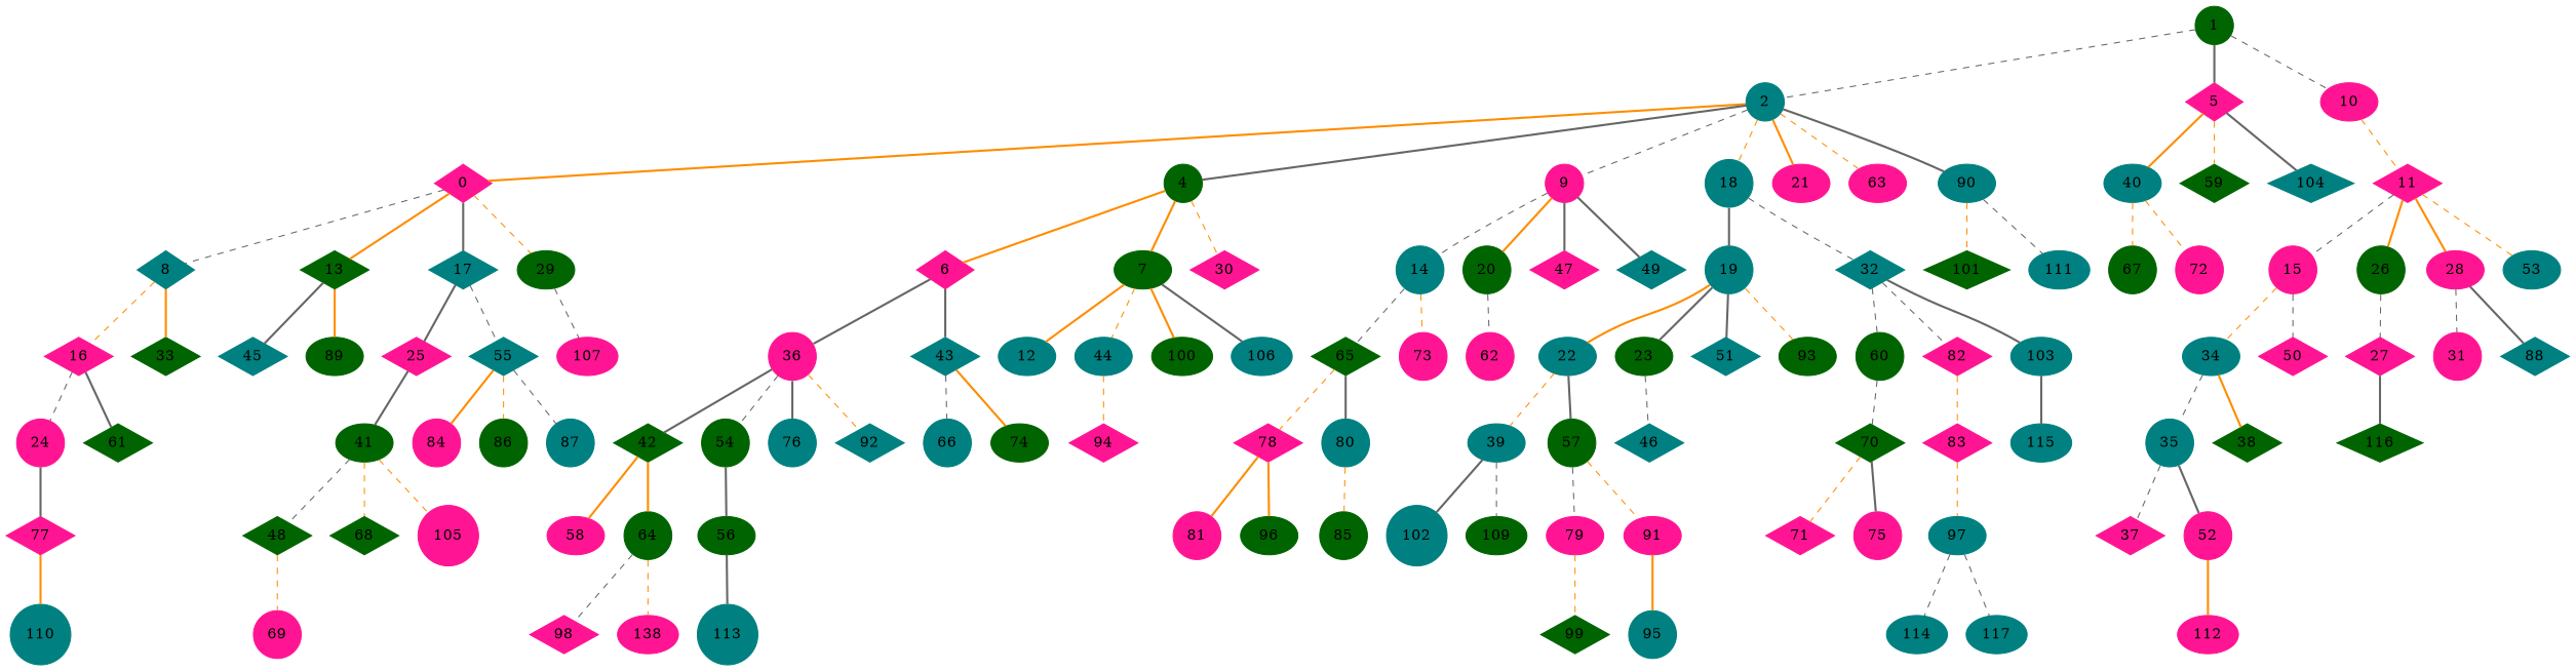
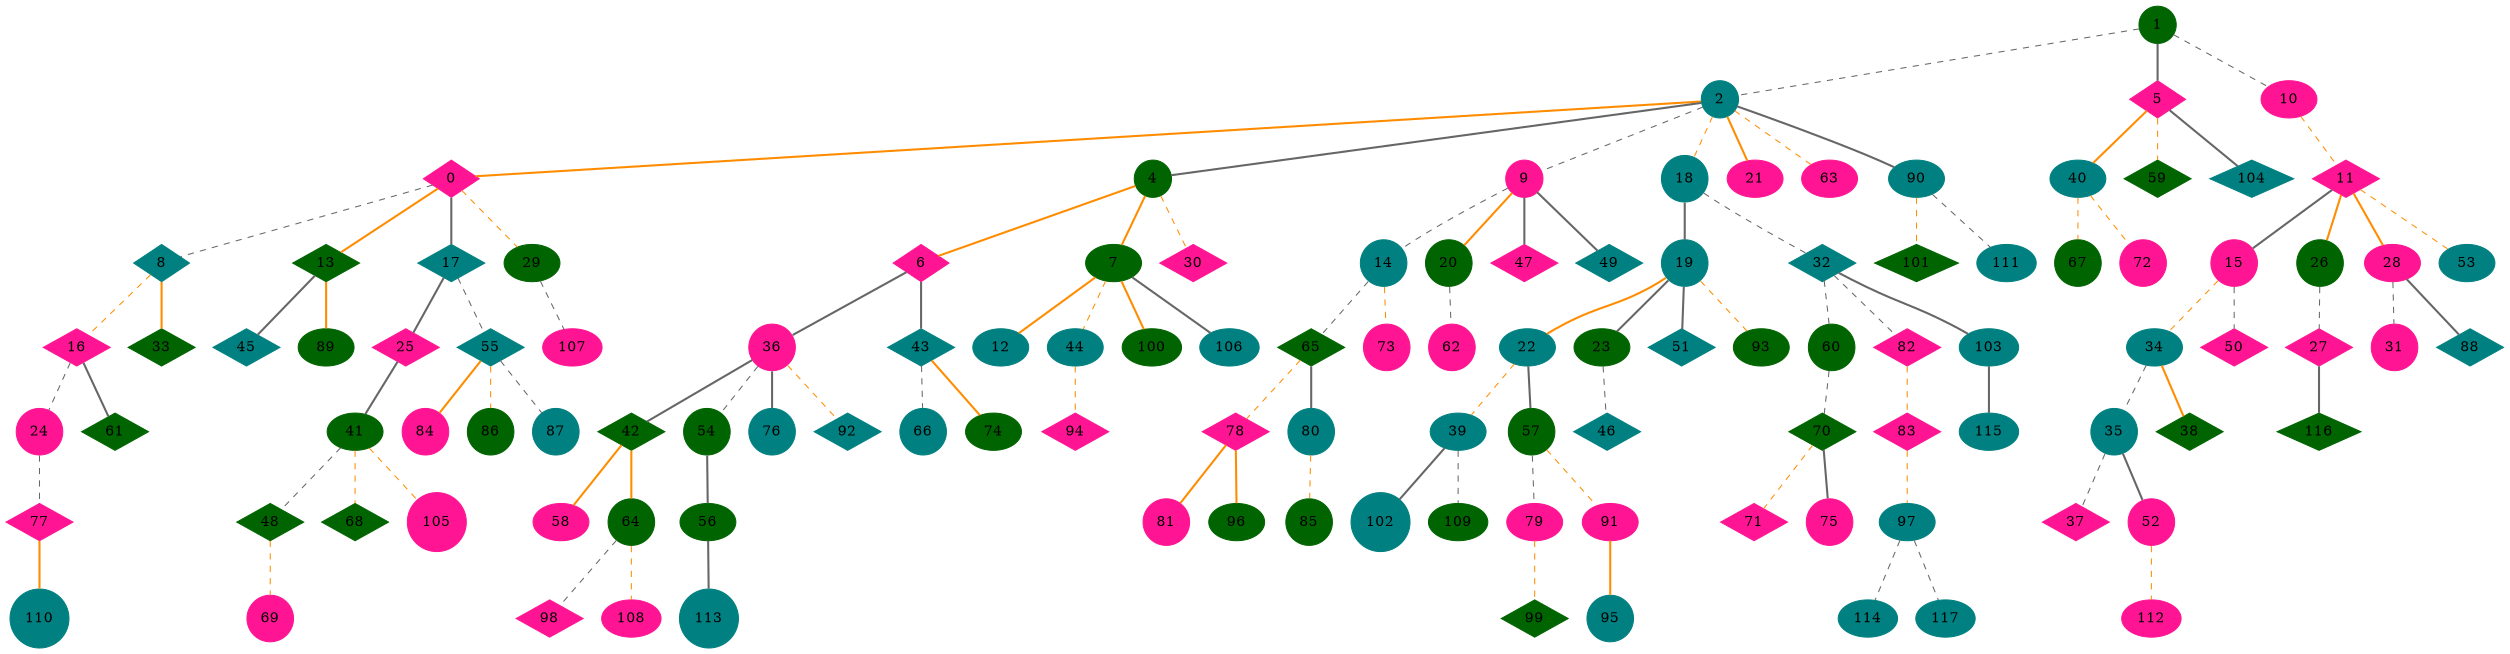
  graph {
    node [color=deeppink shape=diamond style=filled]
    edge [color=gray40 style=dashed]
    1 [color=darkgreen shape=circle]
    2 [color=teal shape=circle]
    5
    10 [shape=ellipse]
    n5 [label=0]
    4 [color=darkgreen shape=circle]
    9 [shape=circle]
    18 [color=teal shape=circle]
    21 [shape=ellipse]
    63 [shape=ellipse]
    90 [color=teal shape=ellipse]
    40 [color=teal shape=ellipse]
    59 [color=darkgreen]
    104 [color=teal]
    11
    8 [color=teal]
    13 [color=darkgreen]
    17 [color=teal]
    29 [color=darkgreen shape=ellipse]
    6
    7 [color=darkgreen shape=ellipse]
    30
    14 [color=teal shape=circle]
    20 [color=darkgreen shape=circle]
    47
    49 [color=teal]
    19 [color=teal shape=circle]
    32 [color=teal]
    101 [color=darkgreen]
    111 [color=teal shape=ellipse]
    16
    33 [color=darkgreen]
    45 [color=teal]
    89 [color=darkgreen shape=ellipse]
    25
    55 [color=teal]
    107 [shape=ellipse]
    36 [shape=circle]
    43 [color=teal]
    12 [color=teal shape=ellipse]
    44 [color=teal shape=ellipse]
    100 [color=darkgreen shape=ellipse]
    106 [color=teal shape=ellipse]
    67 [color=darkgreen shape=circle]
    72 [shape=circle]
    42 [color=darkgreen]
    54 [color=darkgreen shape=circle]
    76 [color=teal shape=circle]
    92 [color=teal]
    66 [color=teal shape=circle]
    74 [color=darkgreen shape=ellipse]
    94
    24 [shape=circle]
    61 [color=darkgreen]
    65 [color=darkgreen]
    73 [shape=circle]
    62 [shape=circle]
    15 [shape=circle]
    26 [color=darkgreen shape=circle]
    28 [shape=ellipse]
    53 [color=teal shape=ellipse]
    34 [color=teal shape=ellipse]
    50
    27
    31 [shape=circle]
    88 [color=teal]
    78
    80 [color=teal shape=circle]
    35 [color=teal shape=circle]
    38 [color=darkgreen]
    77
    41 [color=darkgreen shape=ellipse]
    84 [shape=circle]
    86 [color=darkgreen shape=circle]
    87 [color=teal shape=circle]
    22 [color=teal shape=ellipse]
    23 [color=darkgreen shape=ellipse]
    51 [color=teal]
    93 [color=darkgreen shape=ellipse]
    60 [color=darkgreen shape=circle]
    82
    103 [color=teal shape=ellipse]
    39 [color=teal shape=ellipse]
    57 [color=darkgreen shape=circle]
    46 [color=teal]
    102 [color=teal shape=circle]
    109 [color=darkgreen shape=ellipse]
    79 [shape=ellipse]
    91 [shape=ellipse]
    110 [color=teal shape=circle]
    48 [color=darkgreen]
    68 [color=darkgreen]
    105 [shape=circle]
    116 [color=darkgreen]
    70 [color=darkgreen]
    83
    115 [color=teal shape=ellipse]
    37
    52 [shape=circle]
    112 [shape=ellipse]
    58 [shape=ellipse]
    64 [color=darkgreen shape=circle]
    56 [color=darkgreen shape=ellipse]
    69 [shape=circle]
    98
-   108 [shape=ellipse label=138]
+   108 [shape=ellipse]
    113 [color=teal shape=circle]
    99 [color=darkgreen]
    95 [color=teal shape=circle]
    71
    75 [shape=circle]
    81 [shape=circle]
    96 [color=darkgreen shape=ellipse]
    85 [color=darkgreen shape=circle]
    97 [color=teal shape=ellipse]
    114 [color=teal shape=ellipse]
    117 [color=teal shape=ellipse]
    1 -- 2
    1 -- 5 [style=bold]
    1 -- 10
    2 -- n5 [color=darkorange style=bold]
    2 -- 4 [style=bold]
    2 -- 9
    2 -- 18 [color=darkorange]
    2 -- 21 [color=darkorange style=bold]
    2 -- 63 [color=darkorange]
    2 -- 90 [style=bold]
    5 -- 40 [color=darkorange style=bold]
    5 -- 59 [color=darkorange]
    5 -- 104 [style=bold]
    10 -- 11 [color=darkorange]
    n5 -- 8
    n5 -- 13 [color=darkorange style=bold]
    n5 -- 17 [style=bold]
    n5 -- 29 [color=darkorange]
    4 -- 6 [color=darkorange style=bold]
    4 -- 7 [color=darkorange style=bold]
    4 -- 30 [color=darkorange]
    9 -- 14
    9 -- 20 [color=darkorange style=bold]
    9 -- 47 [style=bold]
    9 -- 49 [style=bold]
    18 -- 19 [style=bold]
    18 -- 32
    90 -- 101 [color=darkorange]
    90 -- 111
    40 -- 67 [color=darkorange]
    40 -- 72 [color=darkorange]
-   11 -- 15
+   11 -- 15 [style=bold]
    11 -- 26 [color=darkorange style=bold]
    11 -- 28 [color=darkorange style=bold]
    11 -- 53 [color=darkorange]
    8 -- 16 [color=darkorange]
    8 -- 33 [color=darkorange style=bold]
    13 -- 45 [style=bold]
    13 -- 89 [color=darkorange style=bold]
    17 -- 25 [style=bold]
    17 -- 55
    29 -- 107
    6 -- 36 [style=bold]
    6 -- 43 [style=bold]
    7 -- 12 [color=darkorange style=bold]
    7 -- 44 [color=darkorange]
    7 -- 100 [color=darkorange style=bold]
    7 -- 106 [style=bold]
    14 -- 65
    14 -- 73 [color=darkorange]
    20 -- 62
    19 -- 22 [color=darkorange style=bold]
    19 -- 23 [style=bold]
    19 -- 51 [style=bold]
    19 -- 93 [color=darkorange]
    32 -- 60
    32 -- 82
    32 -- 103 [style=bold]
    16 -- 24
    16 -- 61 [style=bold]
    25 -- 41 [style=bold]
    55 -- 84 [color=darkorange style=bold]
    55 -- 86 [color=darkorange]
    55 -- 87
    36 -- 42 [style=bold]
    36 -- 54
    36 -- 76 [style=bold]
    36 -- 92 [color=darkorange]
    43 -- 66
    43 -- 74 [color=darkorange style=bold]
    44 -- 94 [color=darkorange]
    42 -- 58 [color=darkorange style=bold]
    42 -- 64 [color=darkorange style=bold]
    54 -- 56 [style=bold]
-   24 -- 77 [style=bold]
+   24 -- 77
    65 -- 78 [color=darkorange]
    65 -- 80 [style=bold]
    15 -- 34 [color=darkorange]
    15 -- 50
    26 -- 27
    28 -- 31
    28 -- 88 [style=bold]
    34 -- 35
    34 -- 38 [color=darkorange style=bold]
    27 -- 116 [style=bold]
    78 -- 81 [color=darkorange style=bold]
    78 -- 96 [color=darkorange style=bold]
    80 -- 85 [color=darkorange]
    35 -- 37
    35 -- 52 [style=bold]
    77 -- 110 [color=darkorange style=bold]
    41 -- 48
    41 -- 68 [color=darkorange]
    41 -- 105 [color=darkorange]
    22 -- 39 [color=darkorange]
    22 -- 57 [style=bold]
    23 -- 46
    60 -- 70
    82 -- 83 [color=darkorange]
    103 -- 115 [style=bold]
    39 -- 102 [style=bold]
    39 -- 109
    57 -- 79
    57 -- 91 [color=darkorange]
    79 -- 99 [color=darkorange]
    91 -- 95 [color=darkorange style=bold]
    48 -- 69 [color=darkorange]
    70 -- 71 [color=darkorange]
    70 -- 75 [style=bold]
    83 -- 97 [color=darkorange]
-   52 -- 112 [color=darkorange style=bold]
+   52 -- 112 [color=darkorange]
    64 -- 98
    64 -- 108 [color=darkorange]
    56 -- 113 [style=bold]
    97 -- 114
    97 -- 117
  }
